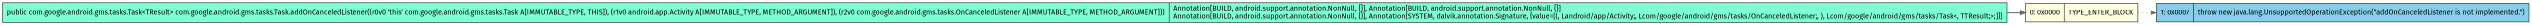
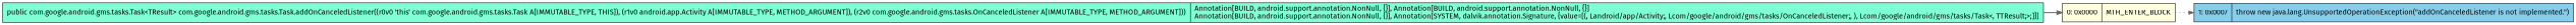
  digraph {
    rankdir=LR
    fontname="Fira Sans"
    node [shape=record style=filled fontname="Fira Sans"]
    edge [color=gray40 fontname="Fira Sans"]
-   n1 [label="{0\:\ 0x0000|TYPE_ENTER_BLOCK\l}" fillcolor=lightyellow]
+   n1 [label="{0\:\ 0x0000|MTH_ENTER_BLOCK\l}" fillcolor=lightyellow]
    n2 [label="{1\:\ 0x0007|throw new java.lang.UnsupportedOperationException(\"addOnCanceledListener is not implemented.\")\l}" fillcolor=skyblue]
    n3 [label="{public com.google.android.gms.tasks.Task\<TResult\> com.google.android.gms.tasks.Task.addOnCanceledListener((r0v0 'this' com.google.android.gms.tasks.Task A[IMMUTABLE_TYPE, THIS]), (r1v0 android.app.Activity A[IMMUTABLE_TYPE, METHOD_ARGUMENT]), (r2v0 com.google.android.gms.tasks.OnCanceledListener A[IMMUTABLE_TYPE, METHOD_ARGUMENT]))  | Annotation[BUILD, android.support.annotation.NonNull, \{\}], Annotation[BUILD, android.support.annotation.NonNull, \{\}]\lAnnotation[BUILD, android.support.annotation.NonNull, \{\}], Annotation[SYSTEM, dalvik.annotation.Signature, \{value=[(, Landroid\/app\/Activity;, Lcom\/google\/android\/gms\/tasks\/OnCanceledListener;, ), Lcom\/google\/android\/gms\/tasks\/Task\<, TTResult;\>;]\}]\l}" fillcolor=aquamarine]
    n1 -> n2 [style=dotted]
    n3 -> n1 [style=bold]
  }
